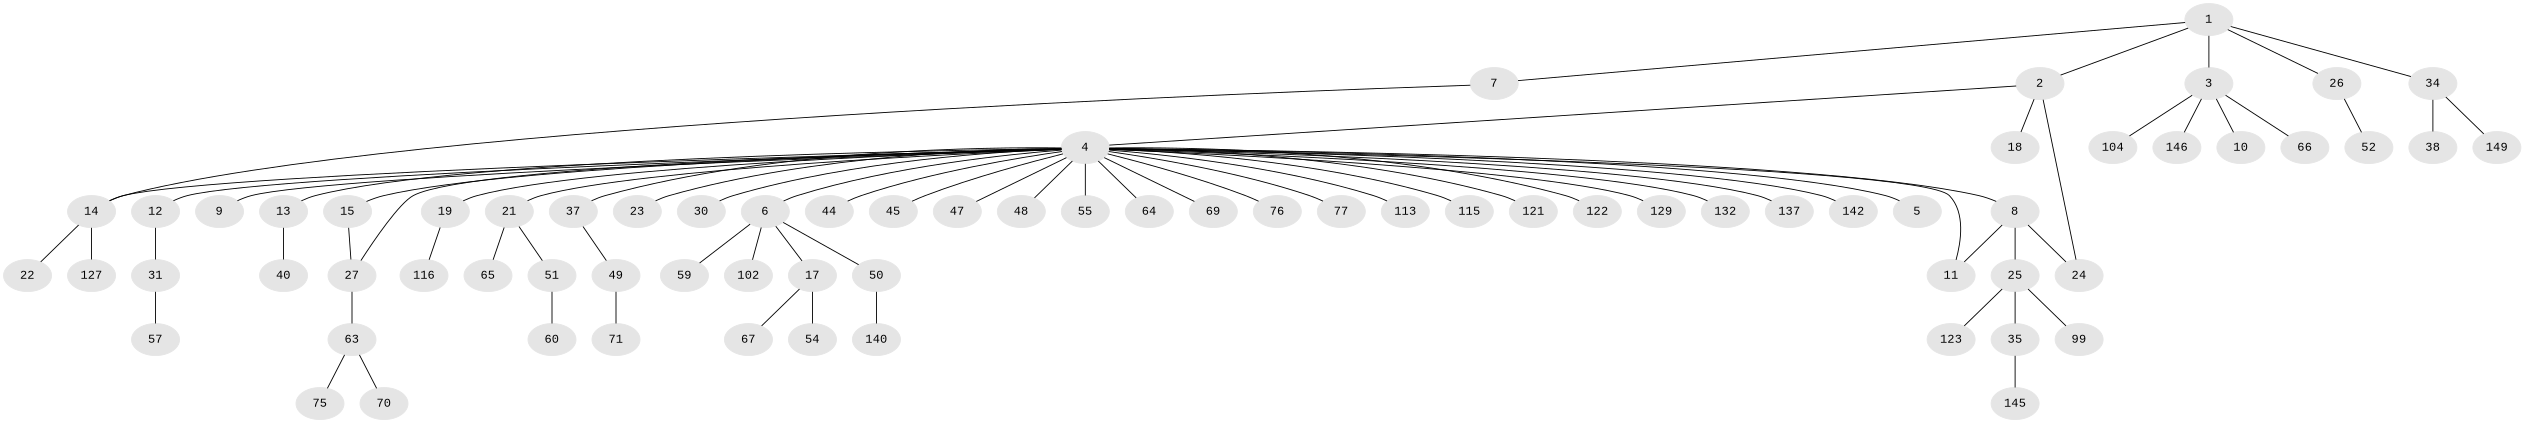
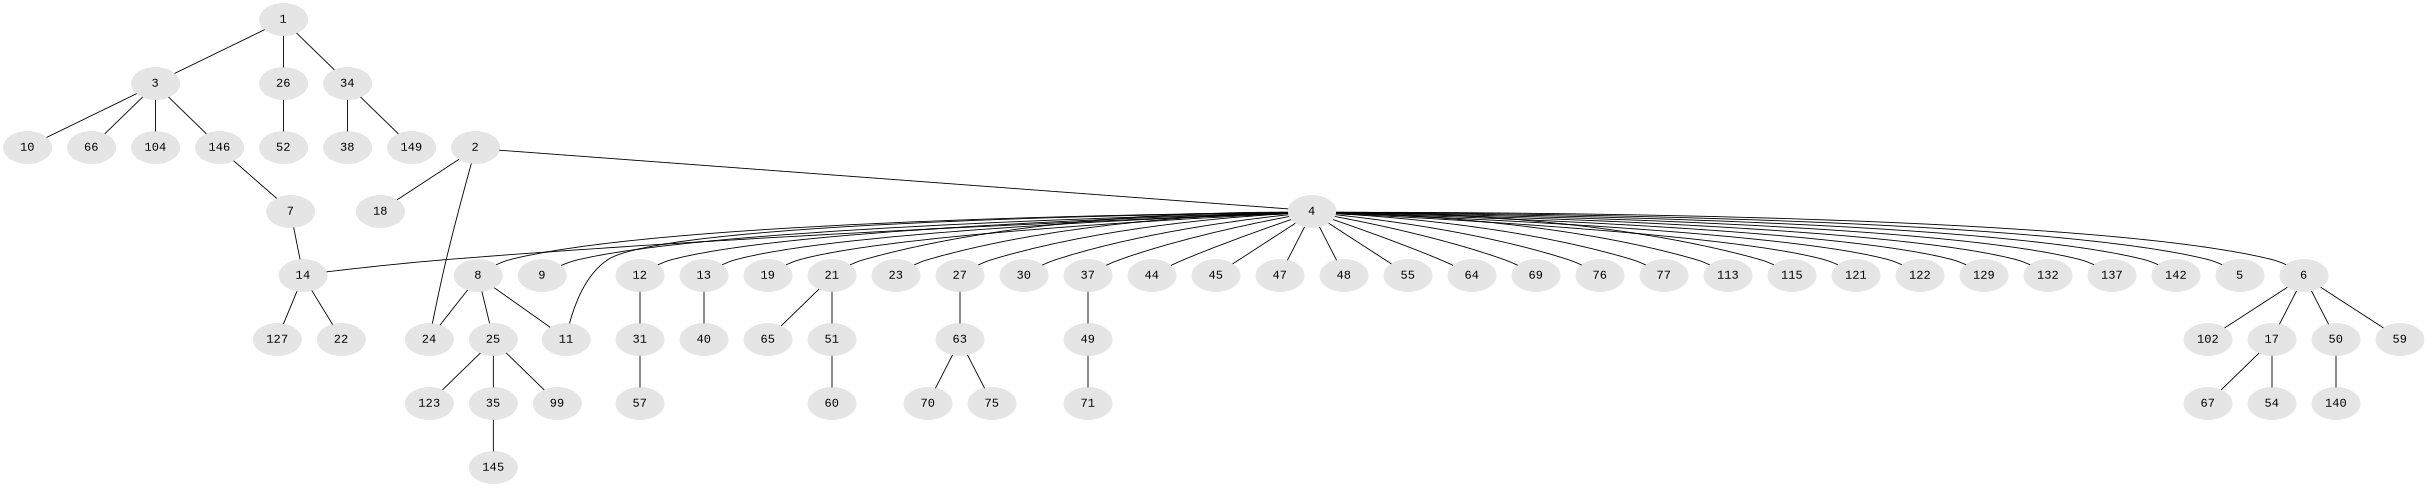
  graph {
    fontname="Liberation Mono"
    node [color=gray90 fontname="Liberation Mono" style=filled]
    edge [fontname="Liberation Mono"]
    1 [super="+29+126+92+118+131+120+94+56"]
    2 [super="+68+93+106+130+133+96"]
    3
    7 [super="+32+16+128"]
    26
    34
    4
    18
    24
    10
    n11 [label=66]
    104
    146
    14 [super="+28"]
    52
    38 [super="+42+100"]
    149
    5
    6
    8 [super="+117"]
    9 [super="+95+112"]
    11 [super="+79+73"]
    12 [super="+20"]
    13
-   15
    19
    21 [super="+36+39"]
    23 [super="+124+62"]
    27 [super="+41"]
    30 [super="+81"]
    37 [super="+82"]
    44
    45 [super="+89"]
    47 [super="+148"]
    48 [super="+85"]
    55
    64
    69
    76
    77
    113
    115
    121
    122
    129
    132
    137
    142
    17 [super="+110+111+119"]
    50
    59
    102
    25 [super="+33"]
    31 [super="+101+134"]
    40 [super="+43"]
    22 [super="+61+83+105+109+88+53"]
    127
-   116
    51
    65
    63
    49 [super="+91"]
    54
    67
    140
    35
    99
    123
    57 [super="+90"]
    60
    145
    70 [super="+72"]
    75
    71
-   1 -- 2
    1 -- 3
-   1 -- 7
+   146 -- 7
    1 -- 26
    1 -- 34
    2 -- 4
    2 -- 18
    2 -- 24
    3 -- 10
    3 -- n11
    3 -- 104
    3 -- 146
    7 -- 14
    26 -- 52
    34 -- 38
    34 -- 149
    4 -- 14
    4 -- 5
    4 -- 6
    4 -- 8
    4 -- 9
    4 -- 11
    4 -- 12
    4 -- 13
-   4 -- 15
    4 -- 19
    4 -- 21
    4 -- 23
    4 -- 27
    4 -- 30
    4 -- 37
    4 -- 44
    4 -- 45
    4 -- 47
    4 -- 48
    4 -- 55
    4 -- 64
    4 -- 69
    4 -- 76
    4 -- 77
    4 -- 113
    4 -- 115
    4 -- 121
    4 -- 122
    4 -- 129
    4 -- 132
    4 -- 137
    4 -- 142
    14 -- 22
    14 -- 127
    6 -- 17
    6 -- 50
    6 -- 59
    6 -- 102
    8 -- 24
    8 -- 11
    8 -- 25
    12 -- 31
    13 -- 40
-   15 -- 27
-   19 -- 116
    21 -- 51
    21 -- 65
    27 -- 63
    37 -- 49
    17 -- 54
    17 -- 67
    50 -- 140
    25 -- 35
    25 -- 99
    25 -- 123
    31 -- 57
    51 -- 60
    63 -- 70
    63 -- 75
    49 -- 71
    35 -- 145
  }
